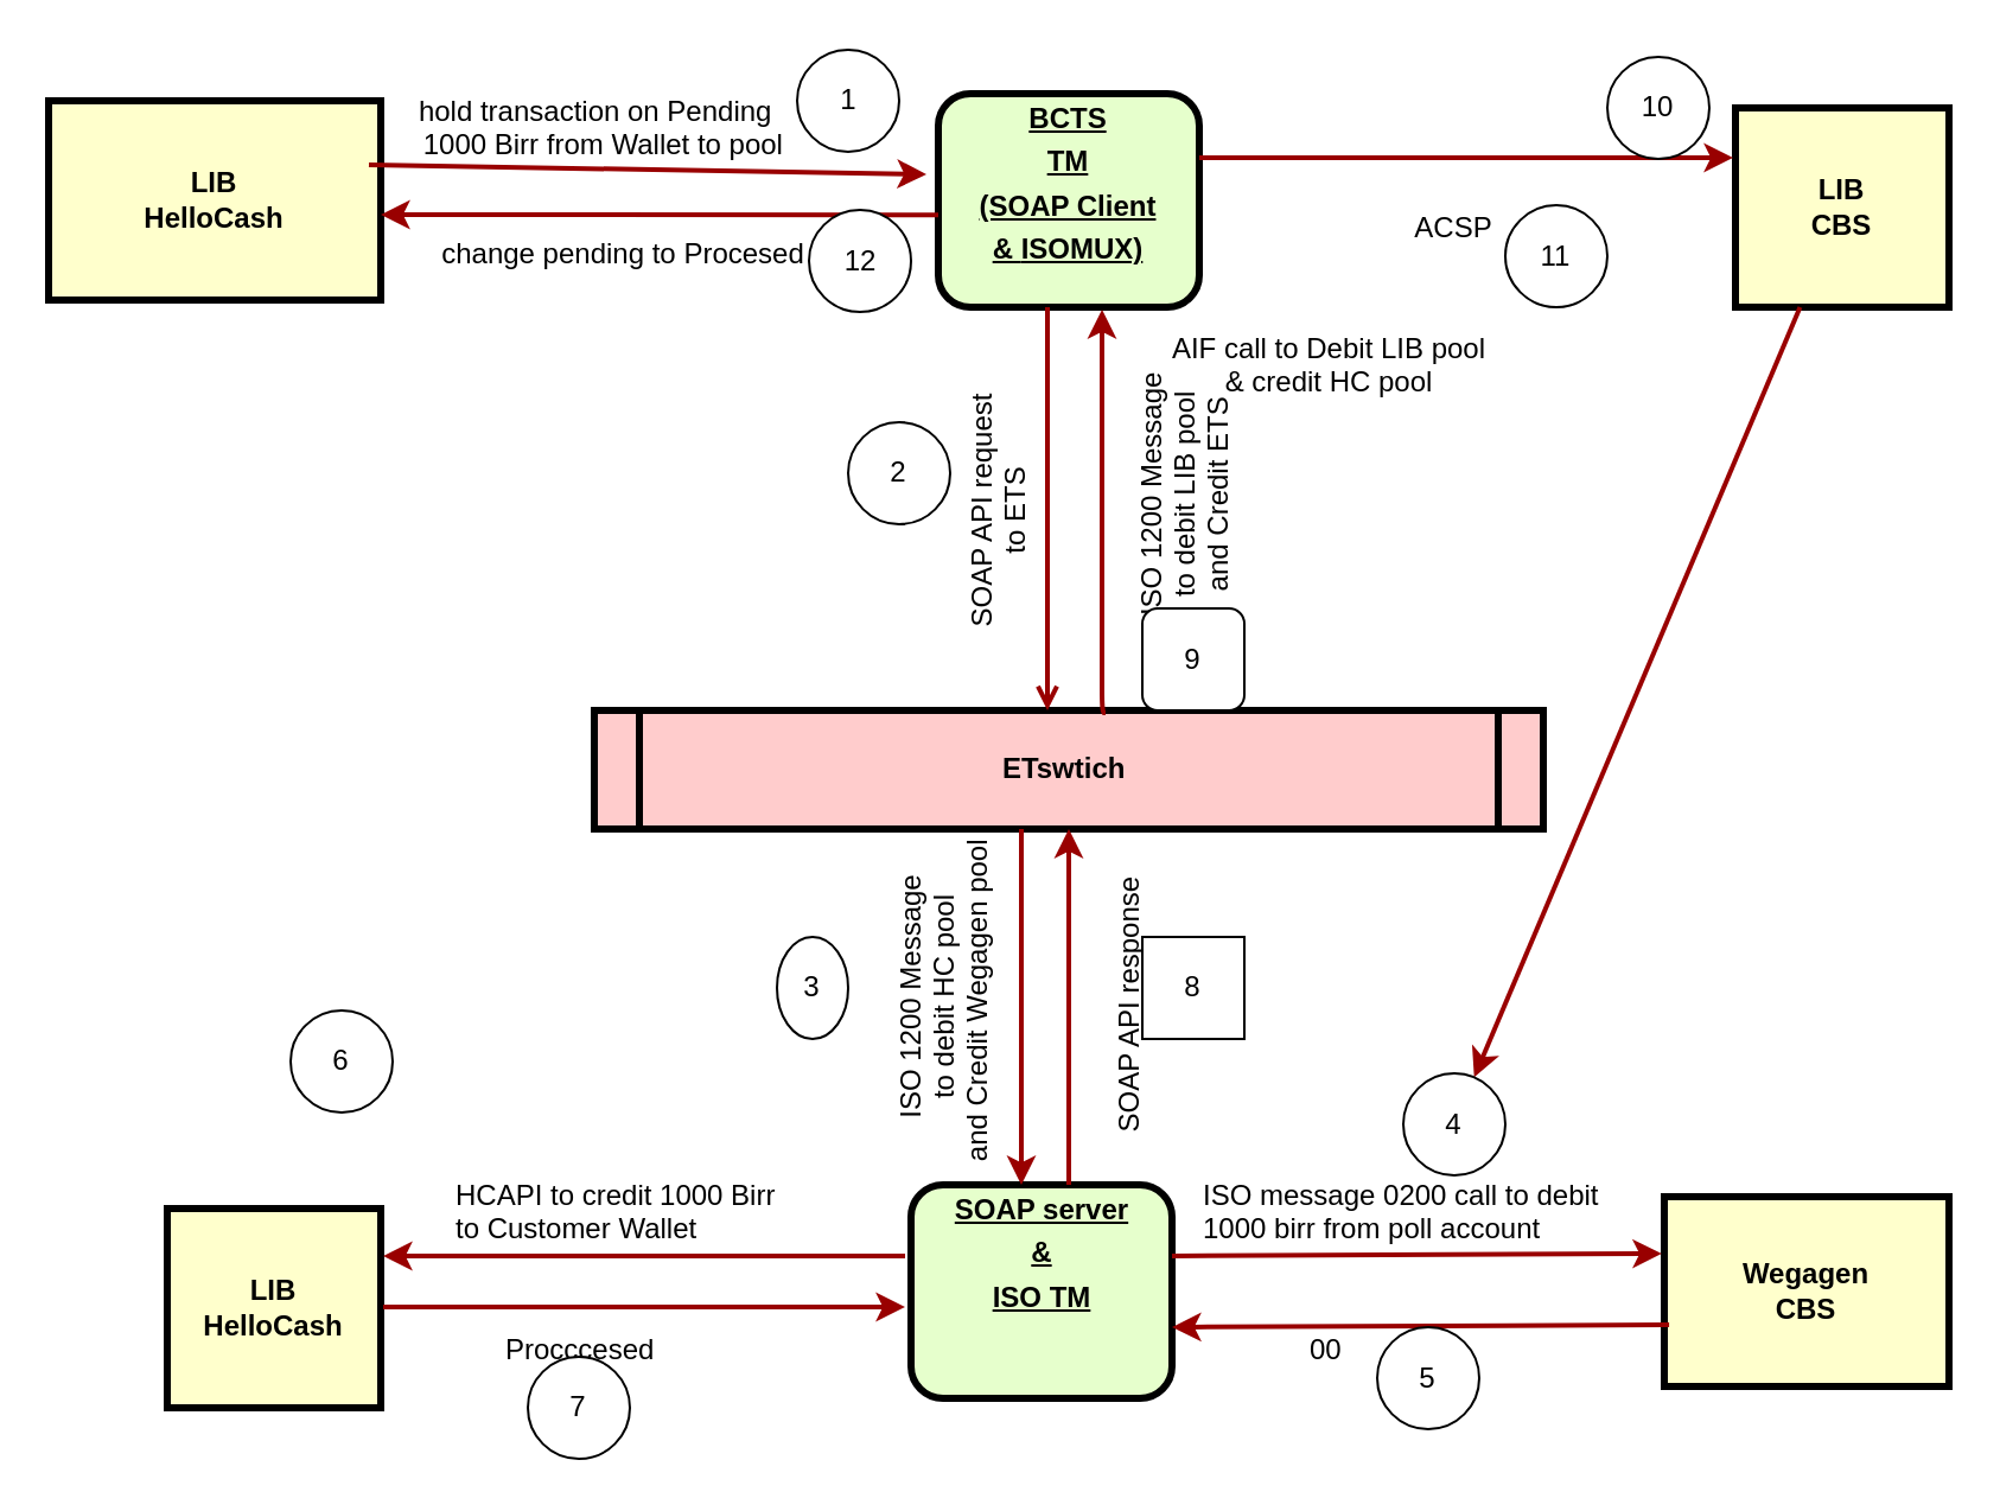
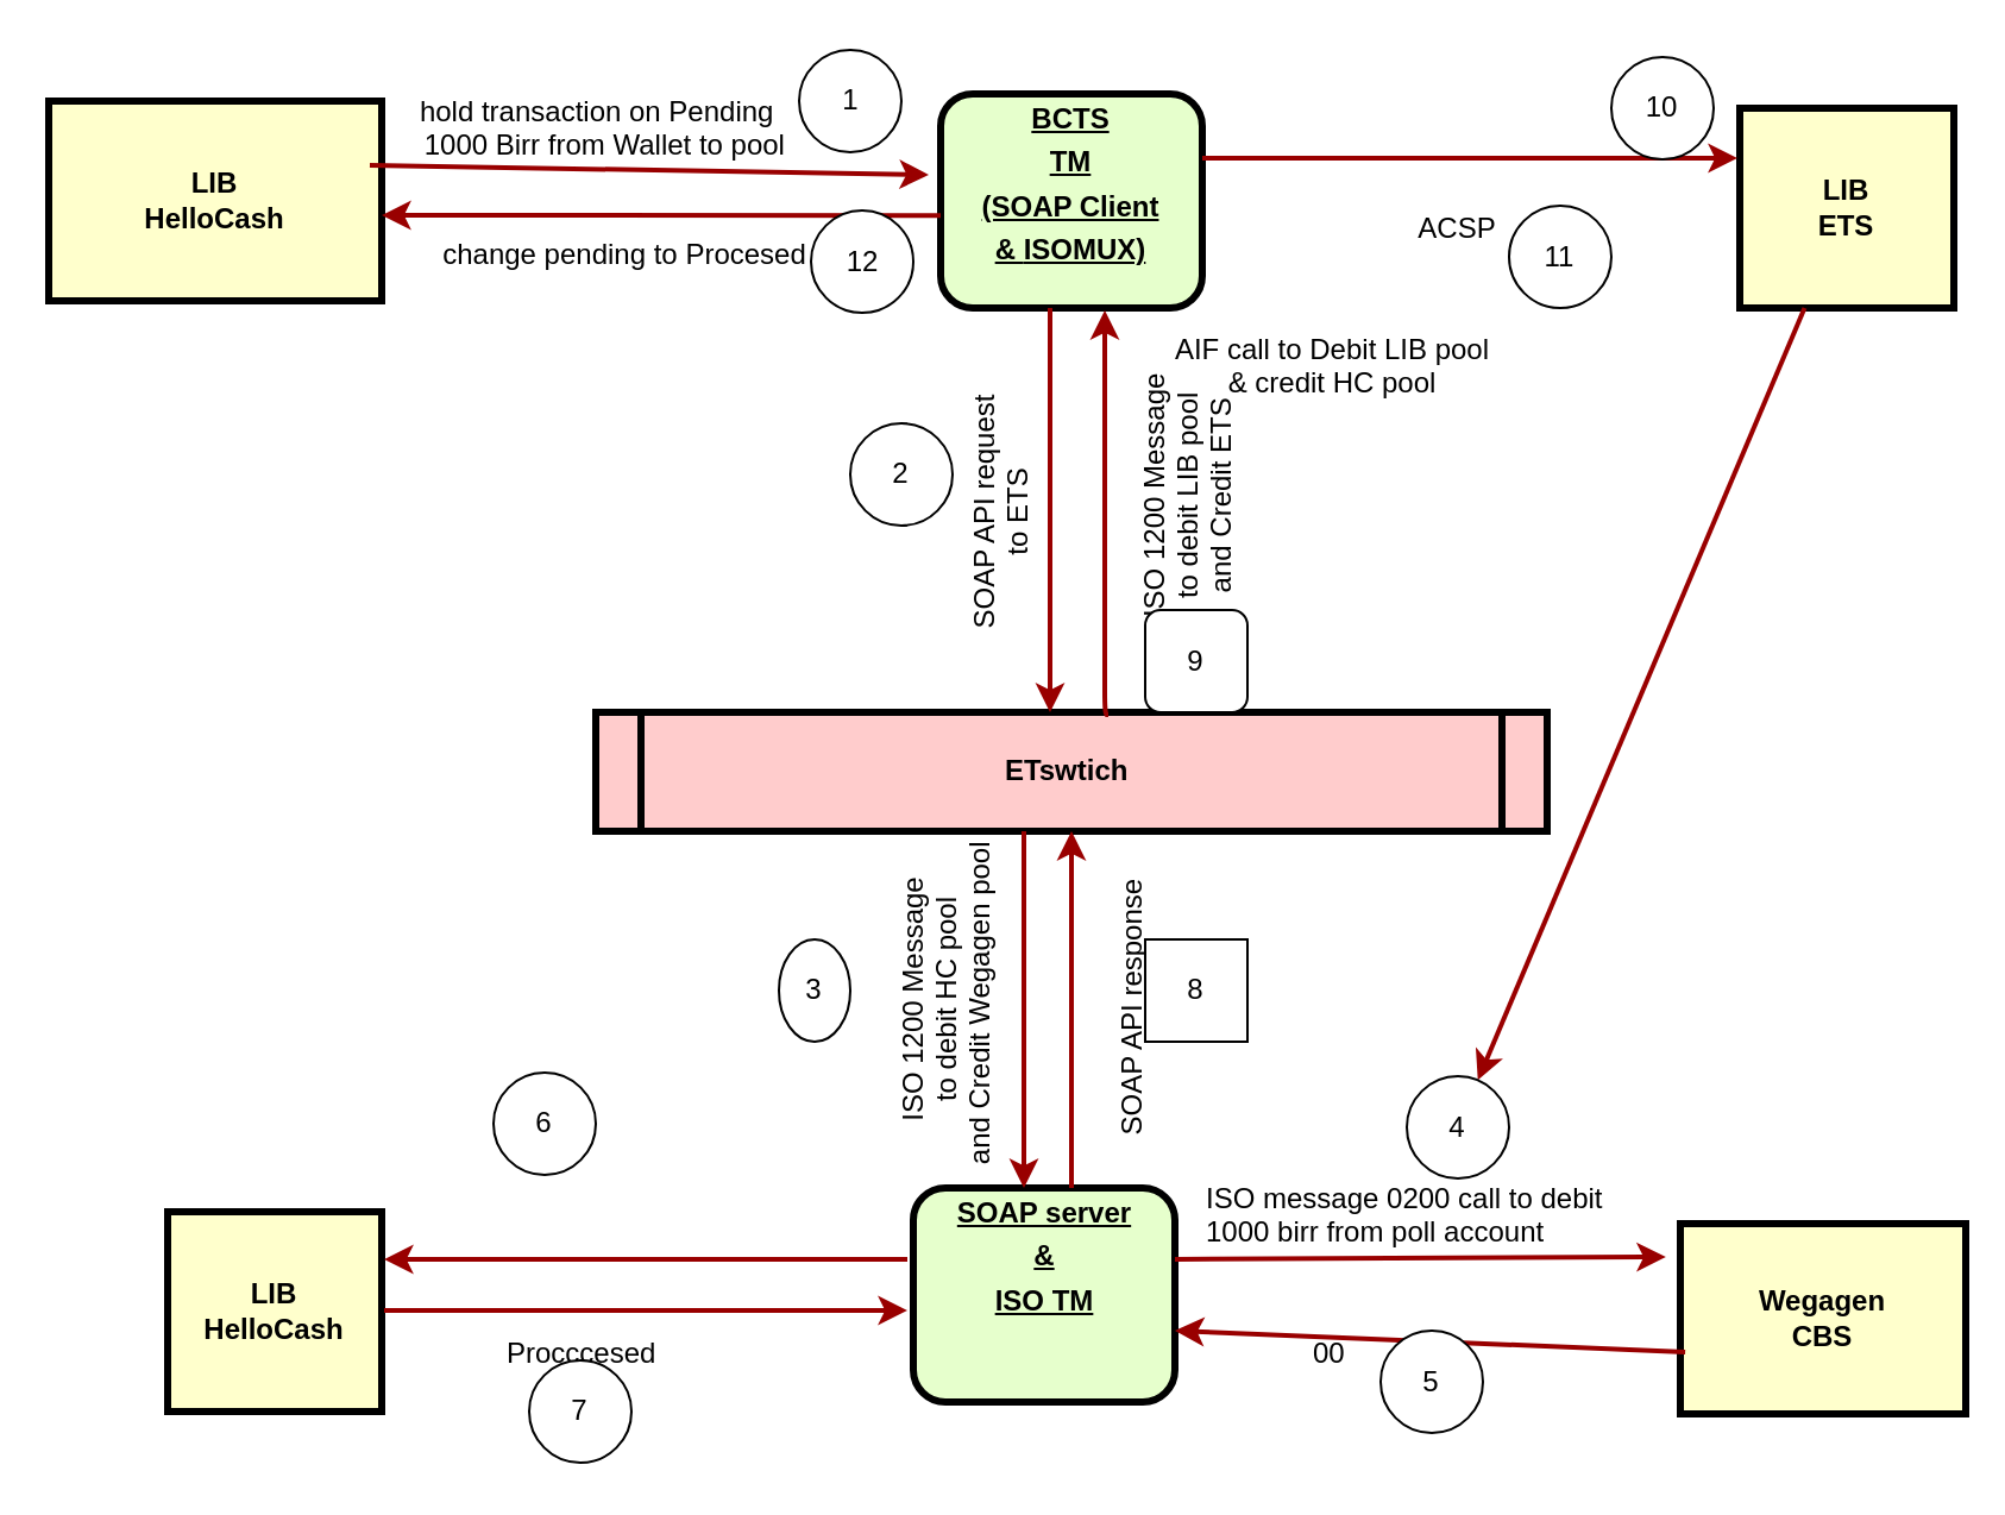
  <mxCell id="0" />
  <mxCell id="1" parent="0" />
  <mxCell id="2" value="&lt;p style=&quot;margin: 0px ; margin-top: 4px ; text-align: center ; text-decoration: underline&quot;&gt;BCTS&lt;/p&gt;&lt;p style=&quot;margin: 0px ; margin-top: 4px ; text-align: center ; text-decoration: underline&quot;&gt;TM&lt;/p&gt;&lt;p style=&quot;margin: 0px ; margin-top: 4px ; text-align: center ; text-decoration: underline&quot;&gt;(SOAP Client&lt;/p&gt;&lt;p style=&quot;margin: 0px ; margin-top: 4px ; text-align: center ; text-decoration: underline&quot;&gt;&amp;amp;&amp;nbsp;&lt;span&gt;ISOMUX)&lt;/span&gt;&lt;/p&gt;" style="verticalAlign=middle;align=center;overflow=fill;fontSize=12;fontFamily=Helvetica;html=1;rounded=1;fontStyle=1;strokeWidth=3;fillColor=#E6FFCC" parent="1" vertex="1"><mxGeometry x="395" y="39" width="110" height="90" as="geometry" /></mxCell>
  <mxCell id="3" value="LIB&#10;HelloCash" style="whiteSpace=wrap;align=center;verticalAlign=middle;fontStyle=1;strokeWidth=3;fillColor=#FFFFCC" parent="1" vertex="1"><mxGeometry x="20" y="42" width="140" height="84" as="geometry" /></mxCell>
- <mxCell id="4" value="LIB&#10;CBS" style="whiteSpace=wrap;align=center;verticalAlign=middle;fontStyle=1;strokeWidth=3;fillColor=#FFFFCC" parent="1" vertex="1"><mxGeometry x="731" y="45" width="90" height="84" as="geometry" /></mxCell>
+ <mxCell id="4" value="LIB&#10;ETS" style="whiteSpace=wrap;align=center;verticalAlign=middle;fontStyle=1;strokeWidth=3;fillColor=#FFFFCC" parent="1" vertex="1"><mxGeometry x="731" y="45" width="90" height="84" as="geometry" /></mxCell>
  <mxCell id="5" value="ETswtich " style="shape=process;whiteSpace=wrap;align=center;verticalAlign=middle;size=0.048;fontStyle=1;strokeWidth=3;fillColor=#FFCCCC" parent="1" vertex="1"><mxGeometry x="250" y="299" width="400" height="50" as="geometry" /></mxCell>
  <mxCell id="6" value="" style="edgeStyle=none;noEdgeStyle=1;strokeColor=#990000;strokeWidth=2;" parent="1" edge="1"><mxGeometry width="100" height="100" relative="1" as="geometry"><mxPoint x="155" y="69" as="sourcePoint" /><mxPoint x="390" y="73" as="targetPoint" /><Array as="points" /></mxGeometry></mxCell>
  <mxCell id="7" value="" style="edgeStyle=none;noEdgeStyle=1;strokeColor=#990000;strokeWidth=2;" parent="1" source="4" target="36" edge="1"><mxGeometry width="100" height="100" relative="1" as="geometry"><mxPoint x="320" y="99" as="sourcePoint" /><mxPoint x="420" y="-1" as="targetPoint" /></mxGeometry></mxCell>
  <mxCell id="8" value="&lt;p style=&quot;margin: 0px ; margin-top: 4px ; text-align: center ; text-decoration: underline&quot;&gt;SOAP server&lt;/p&gt;&lt;p style=&quot;margin: 0px ; margin-top: 4px ; text-align: center ; text-decoration: underline&quot;&gt;&amp;amp;&lt;/p&gt;&lt;p style=&quot;margin: 0px ; margin-top: 4px ; text-align: center ; text-decoration: underline&quot;&gt;ISO TM&lt;/p&gt;" style="verticalAlign=middle;align=center;overflow=fill;fontSize=12;fontFamily=Helvetica;html=1;rounded=1;fontStyle=1;strokeWidth=3;fillColor=#E6FFCC" parent="1" vertex="1"><mxGeometry x="383.5" y="499" width="110" height="90" as="geometry" /></mxCell>
- <mxCell id="9" value="" style="edgeStyle=elbowEdgeStyle;elbow=horizontal;strokeColor=#990000;strokeWidth=2;endArrow=open;" parent="1" source="2" target="5" edge="1"><mxGeometry width="100" height="100" relative="1" as="geometry"><mxPoint x="90" y="409" as="sourcePoint" /><mxPoint x="190" y="309" as="targetPoint" /><Array as="points"><mxPoint x="441" y="209" /><mxPoint x="320" y="269" /></Array></mxGeometry></mxCell>
+ <mxCell id="9" value="" style="edgeStyle=elbowEdgeStyle;elbow=horizontal;strokeColor=#990000;strokeWidth=2" parent="1" source="2" target="5" edge="1"><mxGeometry width="100" height="100" relative="1" as="geometry"><mxPoint x="90" y="409" as="sourcePoint" /><mxPoint x="190" y="309" as="targetPoint" /><Array as="points"><mxPoint x="441" y="209" /><mxPoint x="320" y="269" /></Array></mxGeometry></mxCell>
  <mxCell id="10" value="" style="edgeStyle=elbowEdgeStyle;elbow=horizontal;strokeColor=#990000;strokeWidth=2" parent="1" source="5" target="8" edge="1"><mxGeometry width="100" height="100" relative="1" as="geometry"><mxPoint x="90" y="409" as="sourcePoint" /><mxPoint x="190" y="309" as="targetPoint" /><Array as="points"><mxPoint x="430" y="379" /></Array></mxGeometry></mxCell>
  <mxCell id="11" value="" style="edgeStyle=elbowEdgeStyle;elbow=horizontal;strokeColor=#990000;strokeWidth=2" parent="1" source="8" target="5" edge="1"><mxGeometry width="100" height="100" relative="1" as="geometry"><mxPoint x="100" y="419" as="sourcePoint" /><mxPoint x="200" y="319" as="targetPoint" /><Array as="points"><mxPoint x="450" y="379" /></Array></mxGeometry></mxCell>
  <mxCell id="12" value="SOAP API response  " style="text;spacingTop=-5;align=center;rotation=-90;" parent="1" vertex="1"><mxGeometry x="433" y="394.5" width="117" height="49" as="geometry" /></mxCell>
  <mxCell id="13" value="ISO 1200 Message &#10;to debit HC pool &#10;and Credit Wegagen pool " style="text;spacingTop=-5;align=center;rotation=-90;" parent="1" vertex="1"><mxGeometry x="370" y="409" width="30" height="20" as="geometry" /></mxCell>
  <mxCell id="14" value="" style="edgeStyle=none;noEdgeStyle=1;strokeColor=#990000;strokeWidth=2;" edge="1" parent="1"><mxGeometry width="100" height="100" relative="1" as="geometry"><mxPoint x="505" y="66" as="sourcePoint" /><mxPoint x="730" y="66" as="targetPoint" /><Array as="points" /></mxGeometry></mxCell>
  <mxCell id="15" value="" style="edgeStyle=elbowEdgeStyle;elbow=horizontal;strokeColor=#990000;strokeWidth=2;entryX=0.627;entryY=1.011;entryDx=0;entryDy=0;entryPerimeter=0;" edge="1" parent="1" target="2"><mxGeometry width="100" height="100" relative="1" as="geometry"><mxPoint x="465.5" y="300" as="sourcePoint" /><mxPoint x="465.5" y="231" as="targetPoint" /><Array as="points"><mxPoint x="464" y="199" /></Array></mxGeometry></mxCell>
- <mxCell id="16" value="Wegagen&#10;CBS" style="whiteSpace=wrap;align=center;verticalAlign=middle;fontStyle=1;strokeWidth=3;fillColor=#FFFFCC" vertex="1" parent="1"><mxGeometry x="701" y="504" width="120" height="80" as="geometry" /></mxCell>
+ <mxCell id="16" value="Wegagen&#10;CBS" style="whiteSpace=wrap;align=center;verticalAlign=middle;fontStyle=1;strokeWidth=3;fillColor=#FFFFCC" vertex="1" parent="1"><mxGeometry x="706" y="514" width="120" height="80" as="geometry" /></mxCell>
  <mxCell id="17" value="LIB&#10;HelloCash" style="whiteSpace=wrap;align=center;verticalAlign=middle;fontStyle=1;strokeWidth=3;fillColor=#FFFFCC" vertex="1" parent="1"><mxGeometry x="70" y="509" width="90" height="84" as="geometry" /></mxCell>
  <mxCell id="18" value="" style="edgeStyle=none;noEdgeStyle=1;strokeColor=#990000;strokeWidth=2;exitX=0.017;exitY=0.675;exitDx=0;exitDy=0;exitPerimeter=0;" edge="1" parent="1" source="16"><mxGeometry width="100" height="100" relative="1" as="geometry"><mxPoint x="656.5" y="559" as="sourcePoint" /><mxPoint x="493.5" y="559" as="targetPoint" /><Array as="points" /></mxGeometry></mxCell>
  <mxCell id="19" value="" style="edgeStyle=none;noEdgeStyle=1;strokeColor=#990000;strokeWidth=2;" edge="1" parent="1"><mxGeometry width="100" height="100" relative="1" as="geometry"><mxPoint x="381" y="529" as="sourcePoint" /><mxPoint x="161" y="529" as="targetPoint" /><Array as="points" /></mxGeometry></mxCell>
  <mxCell id="20" value="" style="edgeStyle=none;noEdgeStyle=1;strokeColor=#990000;strokeWidth=2;entryX=1.026;entryY=1.133;entryDx=0;entryDy=0;entryPerimeter=0;" edge="1" parent="1" target="24"><mxGeometry width="100" height="100" relative="1" as="geometry"><mxPoint x="493.5" y="529" as="sourcePoint" /><mxPoint x="663.53" y="529.028" as="targetPoint" /></mxGeometry></mxCell>
  <mxCell id="21" value="" style="edgeStyle=none;noEdgeStyle=1;strokeColor=#990000;strokeWidth=2;" edge="1" parent="1"><mxGeometry width="100" height="100" relative="1" as="geometry"><mxPoint x="161" y="550.5" as="sourcePoint" /><mxPoint x="381" y="550.5" as="targetPoint" /></mxGeometry></mxCell>
  <mxCell id="22" value="" style="edgeStyle=none;noEdgeStyle=1;strokeColor=#990000;strokeWidth=2;" edge="1" parent="1"><mxGeometry width="100" height="100" relative="1" as="geometry"><mxPoint x="395" y="90.086" as="sourcePoint" /><mxPoint x="160" y="90" as="targetPoint" /></mxGeometry></mxCell>
  <mxCell id="23" value="SOAP API request&#10; to ETS " style="text;spacingTop=-5;align=center;direction=north;rotation=-90;" vertex="1" parent="1"><mxGeometry x="410" y="199" width="20" height="30" as="geometry" /></mxCell>
  <mxCell id="24" value="ISO message 0200 call to debit&amp;nbsp;&lt;br&gt;1000 birr from poll account" style="text;html=1;resizable=0;points=[];autosize=1;align=left;verticalAlign=top;spacingTop=-4;" vertex="1" parent="1"><mxGeometry x="505" y="494" width="190" height="30" as="geometry" /></mxCell>
  <mxCell id="25" value="00" style="text;html=1;resizable=0;points=[];autosize=1;align=left;verticalAlign=top;spacingTop=-4;" vertex="1" parent="1"><mxGeometry x="550" y="559" width="30" height="20" as="geometry" /></mxCell>
- <mxCell id="26" value="HCAPI to credit 1000 Birr&lt;br&gt;to Customer Wallet" style="text;html=1;resizable=0;points=[];autosize=1;align=left;verticalAlign=top;spacingTop=-4;" vertex="1" parent="1"><mxGeometry x="190" y="494" width="150" height="30" as="geometry" /></mxCell>
  <mxCell id="27" value="Procccesed&amp;nbsp;" style="text;html=1;resizable=0;points=[];autosize=1;align=left;verticalAlign=top;spacingTop=-4;" vertex="1" parent="1"><mxGeometry x="211" y="559" width="80" height="20" as="geometry" /></mxCell>
  <mxCell id="28" value="ISO 1200 Message &#10;to debit LIB pool &#10;and Credit ETS " style="text;spacingTop=-5;align=center;direction=north;rotation=-90;" vertex="1" parent="1"><mxGeometry x="480.5" y="190.5" width="22" height="30" as="geometry" /></mxCell>
  <mxCell id="29" value="AIF call to Debit LIB pool&#10;&amp; credit HC pool" style="text;spacingTop=-5;align=center" vertex="1" parent="1"><mxGeometry x="547.5" y="138" width="25" height="44" as="geometry" /></mxCell>
  <mxCell id="30" value="hold transaction on Pending &#10; 1000 Birr from Wallet to pool" style="text;spacingTop=-5;align=center" vertex="1" parent="1"><mxGeometry x="240" y="38" width="25" height="2" as="geometry" /></mxCell>
  <mxCell id="31" value="change pending to Procesed" style="text;spacingTop=-5;align=center" vertex="1" parent="1"><mxGeometry x="250" y="98" width="25" height="2" as="geometry" /></mxCell>
  <mxCell id="32" value="ACSP" style="text;spacingTop=-5;align=center" vertex="1" parent="1"><mxGeometry x="600" y="87" width="25" height="44" as="geometry" /></mxCell>
  <mxCell id="33" value="1" style="ellipse;whiteSpace=wrap;html=1;aspect=fixed;" vertex="1" parent="1"><mxGeometry x="335.5" y="20.5" width="43" height="43" as="geometry" /></mxCell>
  <mxCell id="34" value="2" style="ellipse;whiteSpace=wrap;html=1;aspect=fixed;" vertex="1" parent="1"><mxGeometry x="357" y="177.5" width="43" height="43" as="geometry" /></mxCell>
  <mxCell id="35" value="3" style="ellipse;whiteSpace=wrap;html=1;aspect=fixed;" vertex="1" parent="1"><mxGeometry x="327" y="394.5" width="30" height="43" as="geometry" /></mxCell>
  <mxCell id="36" value="4" style="ellipse;whiteSpace=wrap;html=1;aspect=fixed;" vertex="1" parent="1"><mxGeometry x="591" y="452" width="43" height="43" as="geometry" /></mxCell>
  <mxCell id="37" value="5" style="ellipse;whiteSpace=wrap;html=1;aspect=fixed;" vertex="1" parent="1"><mxGeometry x="580" y="559" width="43" height="43" as="geometry" /></mxCell>
  <mxCell id="38" value="7" style="ellipse;whiteSpace=wrap;html=1;aspect=fixed;" vertex="1" parent="1"><mxGeometry x="222" y="571.5" width="43" height="43" as="geometry" /></mxCell>
  <mxCell id="39" value="9" style="whiteSpace=wrap;html=1;aspect=fixed;rounded=1;" vertex="1" parent="1"><mxGeometry x="481" y="256" width="43" height="43" as="geometry" /></mxCell>
  <mxCell id="40" value="11" style="ellipse;whiteSpace=wrap;html=1;aspect=fixed;" vertex="1" parent="1"><mxGeometry x="634" y="86" width="43" height="43" as="geometry" /></mxCell>
  <mxCell id="41" value="10" style="ellipse;whiteSpace=wrap;html=1;aspect=fixed;" vertex="1" parent="1"><mxGeometry x="677" y="23.5" width="43" height="43" as="geometry" /></mxCell>
  <mxCell id="42" value="12" style="ellipse;whiteSpace=wrap;html=1;aspect=fixed;" vertex="1" parent="1"><mxGeometry x="340.5" y="88" width="43" height="43" as="geometry" /></mxCell>
- <mxCell id="43" value="6" style="ellipse;whiteSpace=wrap;html=1;aspect=fixed;" vertex="1" parent="1"><mxGeometry x="122" y="425.5" width="43" height="43" as="geometry" /></mxCell>
+ <mxCell id="43" value="6" style="ellipse;whiteSpace=wrap;html=1;aspect=fixed;" vertex="1" parent="1"><mxGeometry x="207" y="450.5" width="43" height="43" as="geometry" /></mxCell>
  <mxCell id="44" value="8" style="whiteSpace=wrap;html=1;aspect=fixed;rounded=0;" vertex="1" parent="1"><mxGeometry x="481" y="394.5" width="43" height="43" as="geometry" /></mxCell>
